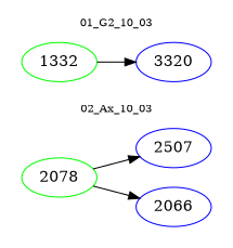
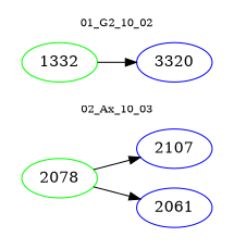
  digraph {
    rankdir=LR
    node [color=blue]
    edge [color=black]
    n1 [color=green label=2078]
-   n2 [label=2066]
-   n3 [label=2507]
+   n2 [label=2061]
+   n3 [label=2107]
    n4 [color=green label=1332]
    n5 [label=3320]
    subgraph cluster_1 {
      color=white
      fontsize=10
      label="02_Ax_10_03"
      n1
      n2
      n3
    }
    subgraph cluster_2 {
      color=white
      fontsize=10
-     label="01_G2_10_03"
+     label="01_G2_10_02"
      n4
      n5
    }
    n1 -> n2
    n1 -> n3
    n4 -> n5
  }
